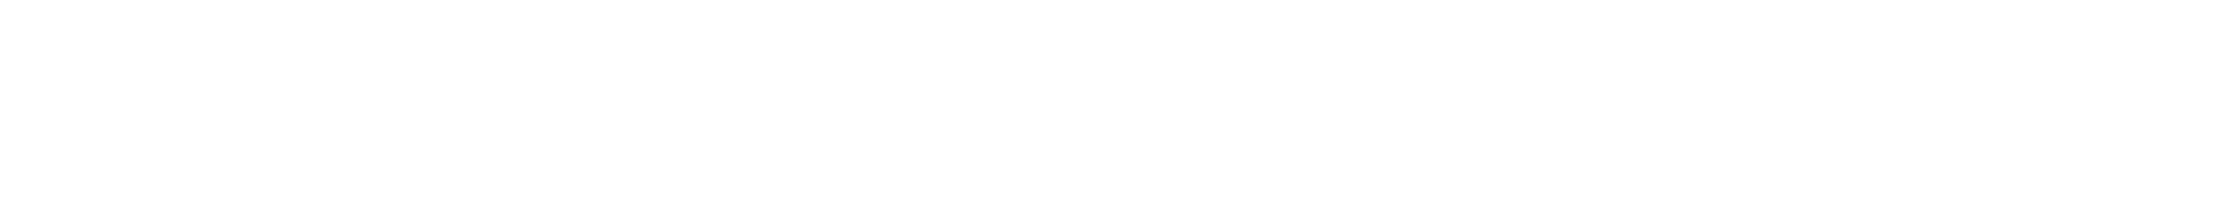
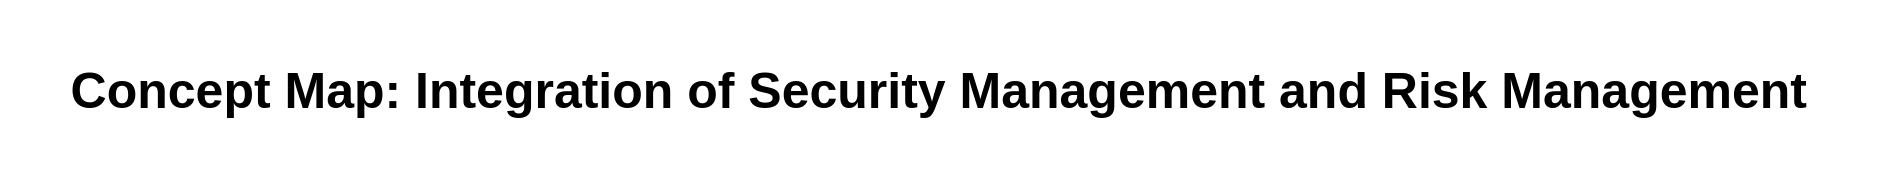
  <mxCell id="0" />
  <mxCell id="1" parent="0" />
+ <mxCell id="2" value="&lt;span style=&quot;border: 0px solid rgb(217, 217, 227); box-sizing: border-box; font-size: 20px;&quot;&gt;Concept Map: Integration of Security Management and Risk Management&lt;/span&gt;" style="text;html=1;align=center;verticalAlign=middle;resizable=0;points=[];autosize=1;strokeColor=none;fillColor=none;labelBackgroundColor=default;fontSize=20;fontStyle=1" vertex="1" parent="1"><mxGeometry x="20" y="20" width="710" height="30" as="geometry" /></mxCell>
